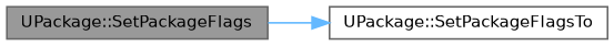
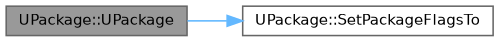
  digraph {
    rankdir=LR
    node [fontname=Helvetica fontsize=10 shape=box style=filled]
-   n1 [color=gray40 fillcolor=grey60 fontcolor=black height=0.2 label="UPackage::SetPackageFlags" width=0.4]
+   n1 [color=gray40 fillcolor=grey60 fontcolor=black height=0.2 label="UPackage::UPackage" width=0.4]
    n2 [color=grey40 fillcolor=white height=0.2 label="UPackage::SetPackageFlagsTo" width=0.4]
    n1 -> n2 [color=steelblue1 fontname=Helvetica fontsize=10 labelfontname=Helvetica labelfontsize=10 style=solid]
  }
